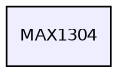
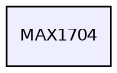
  digraph {
    compound=true
-   n1 [fillcolor="#eeeeff" fontname=Helvetica fontsize=10 label=MAX1304 pencolor=black shape=box style=filled]
+   n1 [fillcolor="#eeeeff" fontname=Helvetica fontsize=10 label=MAX1704 pencolor=black shape=box style=filled]
  }
